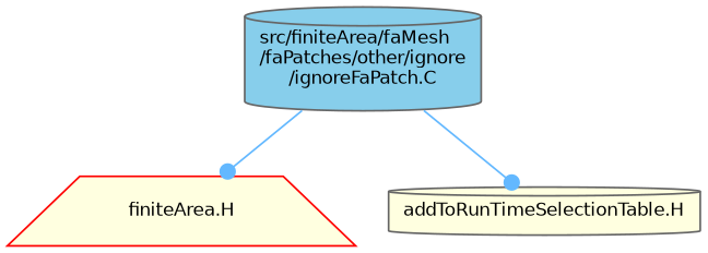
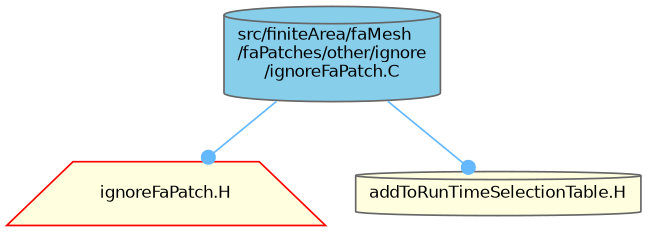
  digraph {
    node [fillcolor=lightyellow fontname=Helvetica fontsize=10 shape=cylinder style=filled]
    edge [color=steelblue1 fontname=Helvetica fontsize=10 labelfontname=Helvetica labelfontsize=10 style=solid arrowhead=dot]
    n1 [color=gray40 fillcolor=skyblue fontcolor=black height=0.2 label="src/finiteArea/faMesh\l/faPatches/other/ignore\l/ignoreFaPatch.C" width=0.4]
-   n2 [color=red height=0.2 label="finiteArea.H" shape=trapezium width=0.4]
+   n2 [color=red height=0.2 label="ignoreFaPatch.H" shape=trapezium width=0.4]
    n3 [color=grey40 height=0.2 label="addToRunTimeSelectionTable.H" width=0.4]
    n1 -> n2
    n1 -> n3
  }
